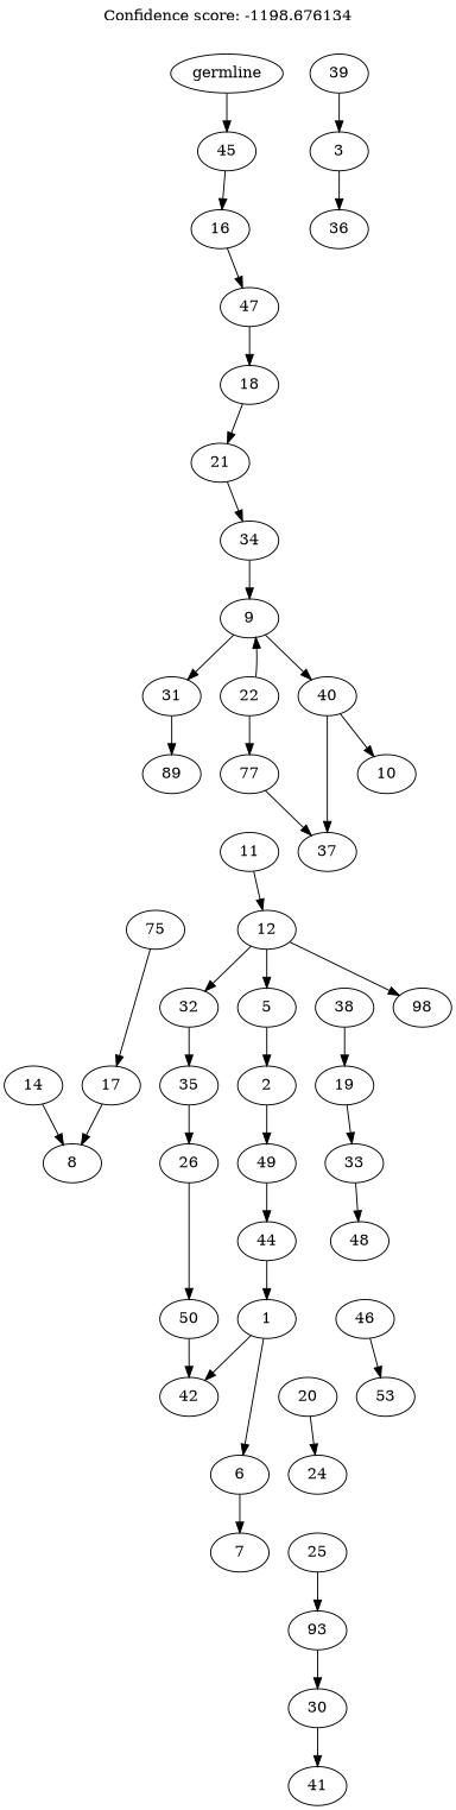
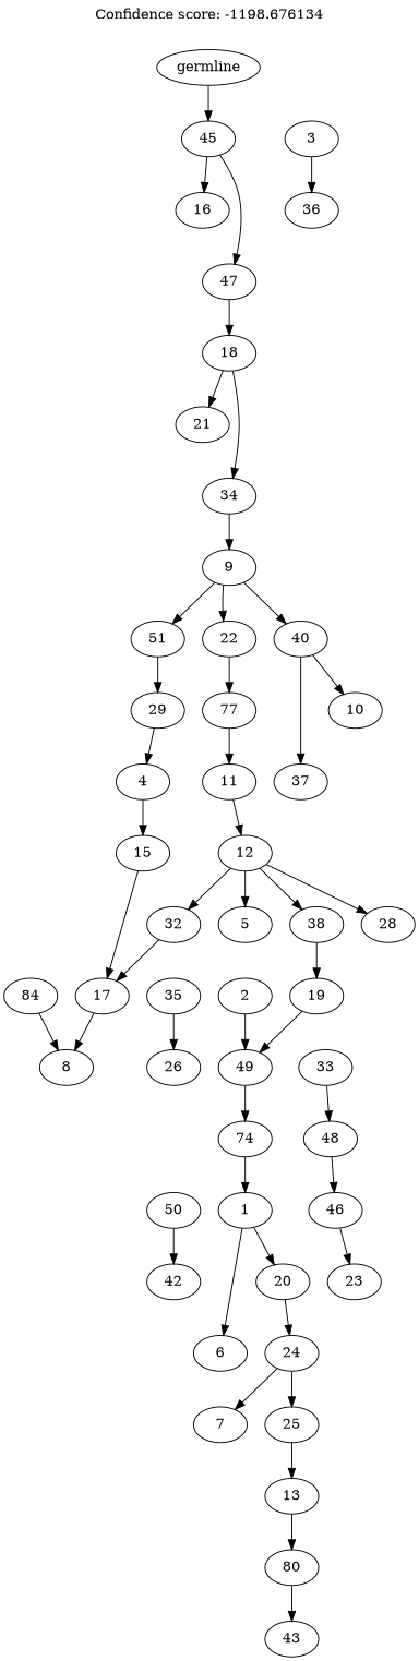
  digraph {
    label="Confidence score: -1198.676134"
    labelloc=t
-   n1 [label=14]
+   n1 [label=84]
    n2 [label=8]
    n3 [label=17]
-   n4 [label=75]
-   n6 [label=89]
-   n7 [label=31]
+   n4 [label=15]
+   n5 [label=4]
+   n6 [label=29]
+   n7 [label=51]
    n8 [label=42]
    n9 [label=6]
    n10 [label=50]
    n11 [label=26]
    n12 [label=35]
    n13 [label=32]
    n14 [label=3]
    n15 [label=36]
-   n16 [label=39]
    n17 [label=7]
-   n18 [label=30]
-   n19 [label=41]
-   n20 [label=93]
+   n18 [label=80]
+   n19 [label=43]
+   n20 [label=13]
    n21 [label=25]
    n22 [label=24]
    n23 [label=20]
    n24 [label=1]
-   n25 [label=44]
+   n25 [label=74]
    n26 [label=49]
    n27 [label=2]
    n28 [label=5]
-   n29 [label=98]
+   n29 [label=28]
    n30 [label=46]
-   n31 [label=53]
+   n31 [label=23]
    n32 [label=48]
    n33 [label=33]
    n34 [label=19]
    n35 [label=38]
    n36 [label=12]
    n37 [label=11]
    n38 [label=77]
    n39 [label=22]
    n40 [label=37]
    n41 [label=10]
    n42 [label=40]
    n43 [label=9]
    n44 [label=34]
    n45 [label=21]
    n46 [label=18]
    n47 [label=47]
    n48 [label=16]
    n49 [label=45]
    n50 [label=germline]
    n1 -> n2
    n3 -> n2
    n4 -> n3
+   n5 -> n4
+   n6 -> n5
    n7 -> n6
    n10 -> n8
-   n11 -> n10
    n12 -> n11
-   n13 -> n12
+   n13 -> n3
    n14 -> n15
-   n16 -> n14
    n18 -> n19
    n20 -> n18
    n21 -> n20
-   n9 -> n17
+   n22 -> n17
+   n22 -> n21
    n23 -> n22
    n24 -> n9
-   n24 -> n8
+   n24 -> n23
    n25 -> n24
    n26 -> n25
    n27 -> n26
-   n28 -> n27
    n30 -> n31
+   n32 -> n30
    n33 -> n32
-   n34 -> n33
+   n34 -> n26
    n35 -> n34
    n36 -> n13
    n36 -> n28
    n36 -> n29
+   n36 -> n35
    n37 -> n36
-   n38 -> n40
+   n38 -> n37
    n39 -> n38
    n42 -> n40
    n42 -> n41
    n43 -> n7
-   n39 -> n43
+   n43 -> n39
    n43 -> n42
    n44 -> n43
-   n45 -> n44
+   n46 -> n44
    n46 -> n45
    n47 -> n46
-   n48 -> n47
+   n49 -> n47
    n49 -> n48
    n50 -> n49
  }
